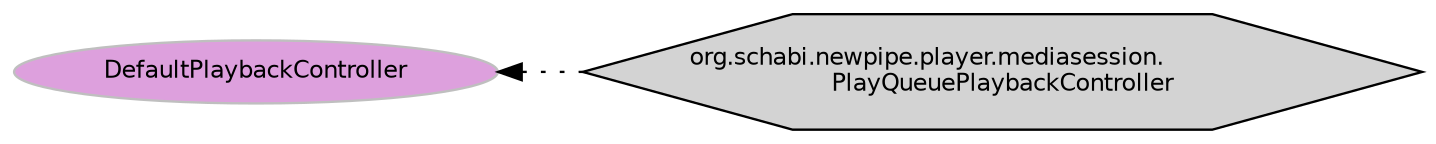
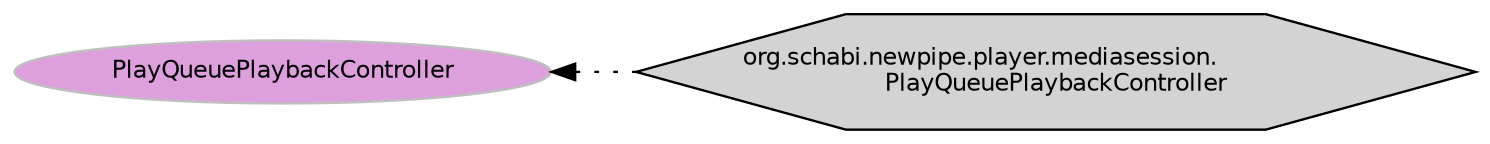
  digraph {
    rankdir=LR
    node [fontname=Helvetica fontsize=10 style=filled]
    n1 [color=black fillcolor=lightgrey fontcolor=black height=0.2 label="org.schabi.newpipe.player.mediasession.\lPlayQueuePlaybackController" shape=hexagon width=0.4]
-   n2 [color=grey75 fillcolor=plum height=0.2 label=DefaultPlaybackController shape=ellipse width=0.4]
+   n2 [color=grey75 fillcolor=plum height=0.2 label=PlayQueuePlaybackController shape=ellipse width=0.4]
    n2 -> n1 [color=black dir=back fontname=Helvetica fontsize=10 labelfontname=Helvetica labelfontsize=10 style=dotted]
  }
